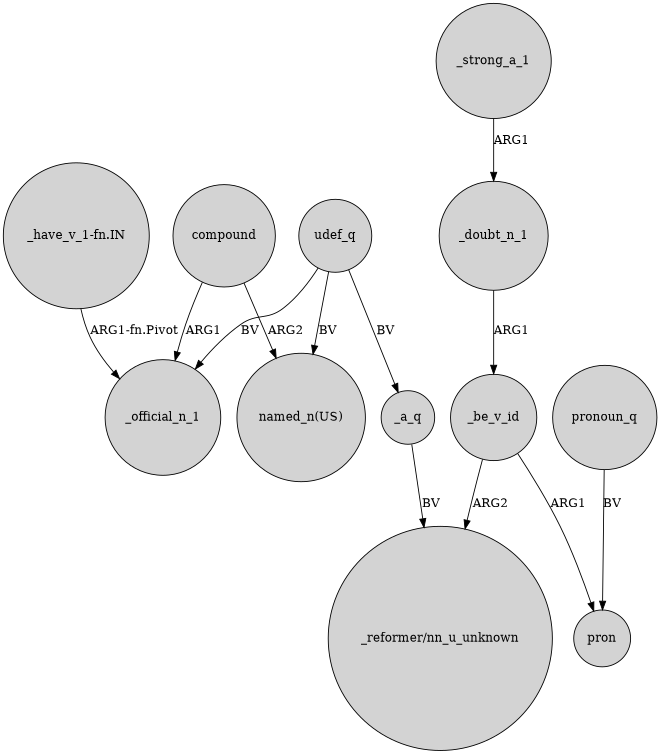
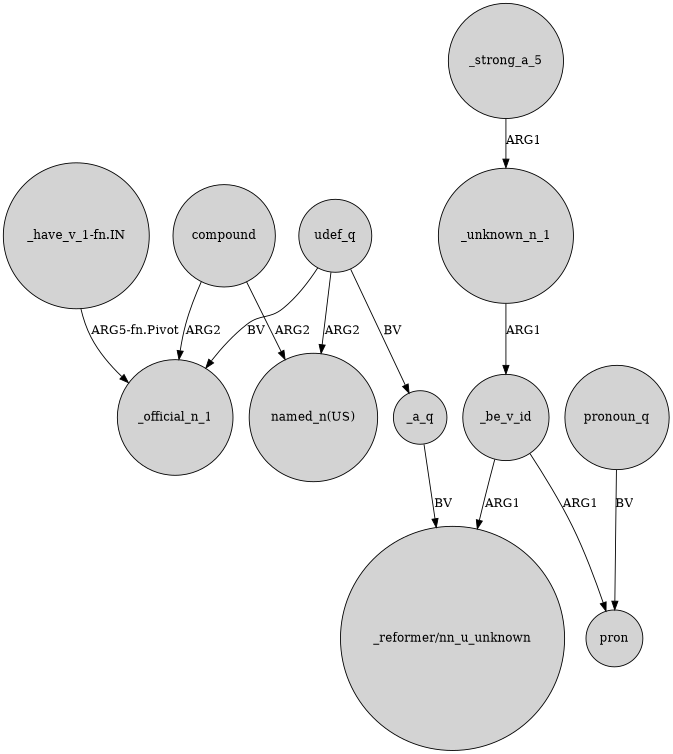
  digraph {
    fontname="DejaVu Serif"
    node [fontname="DejaVu Serif" shape=circle style=filled]
    edge [fontname="DejaVu Serif"]
    compound
    _official_n_1
    "named_n(US)"
    _be_v_id
    "_reformer/nn_u_unknown"
    pron
    udef_q
    _a_q
-   _doubt_n_1
+   _doubt_n_1 [label=_unknown_n_1]
    "_have_v_1-fn.IN"
-   _strong_a_1
+   _strong_a_1 [label=_strong_a_5]
    pronoun_q
-   compound -> _official_n_1 [label=ARG1]
+   compound -> _official_n_1 [label=ARG2]
    compound -> "named_n(US)" [label=ARG2]
-   _be_v_id -> "_reformer/nn_u_unknown" [label=ARG2]
+   _be_v_id -> "_reformer/nn_u_unknown" [label=ARG1]
    _be_v_id -> pron [label=ARG1]
    udef_q -> _official_n_1 [label=BV]
-   udef_q -> "named_n(US)" [label=BV]
+   udef_q -> "named_n(US)" [label=ARG2]
    udef_q -> _a_q [label=BV]
    _a_q -> "_reformer/nn_u_unknown" [label=BV]
    _doubt_n_1 -> _be_v_id [label=ARG1]
-   "_have_v_1-fn.IN" -> _official_n_1 [label="ARG1-fn.Pivot"]
+   "_have_v_1-fn.IN" -> _official_n_1 [label="ARG5-fn.Pivot"]
    _strong_a_1 -> _doubt_n_1 [label=ARG1]
    pronoun_q -> pron [label=BV]
  }
